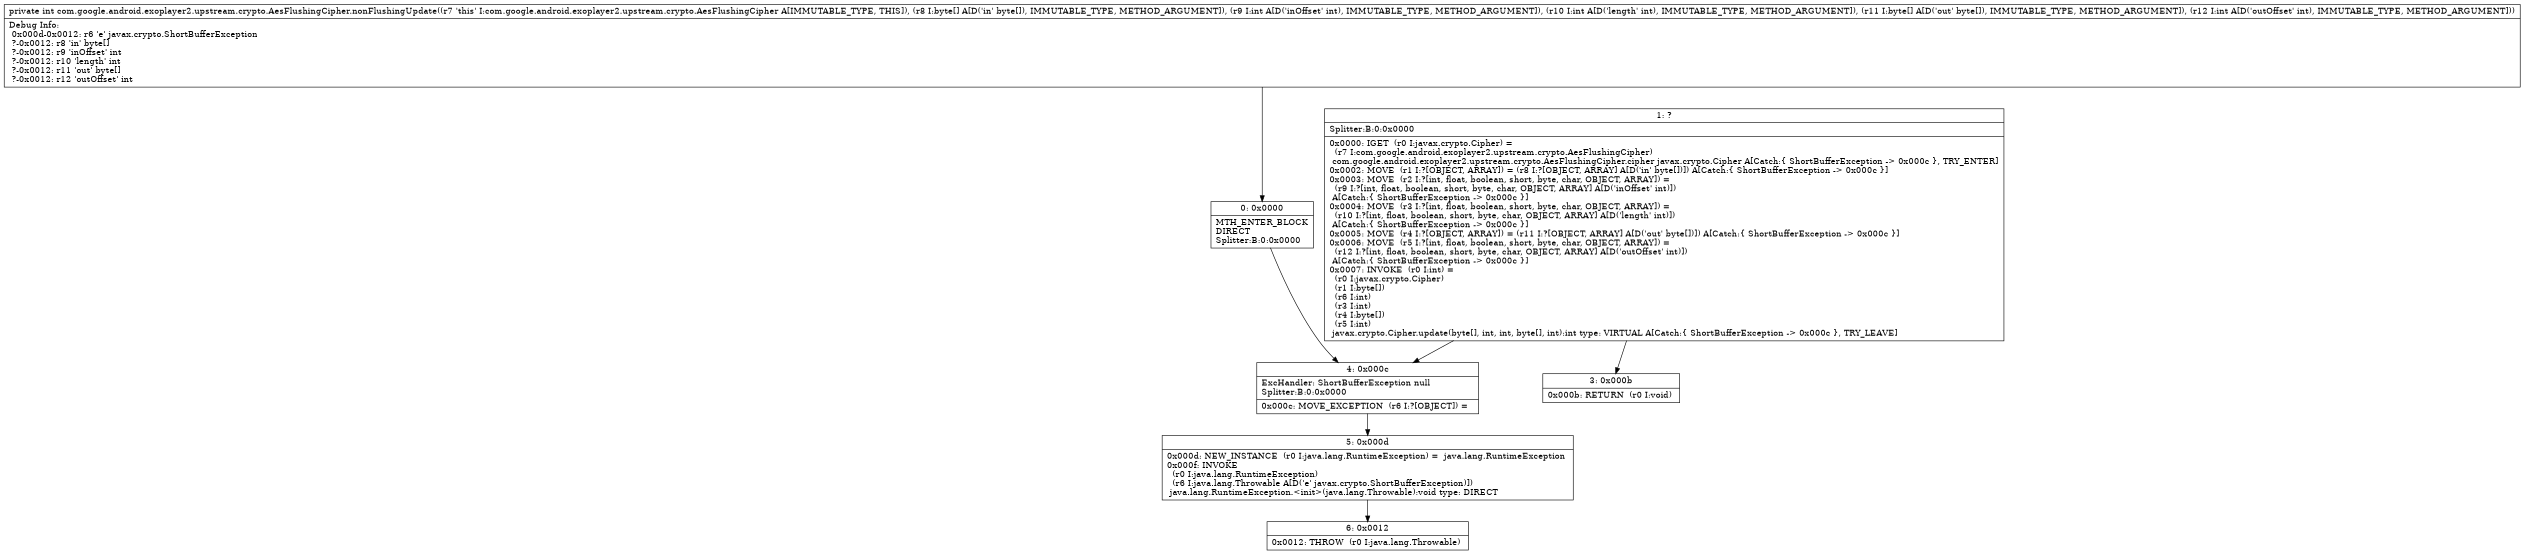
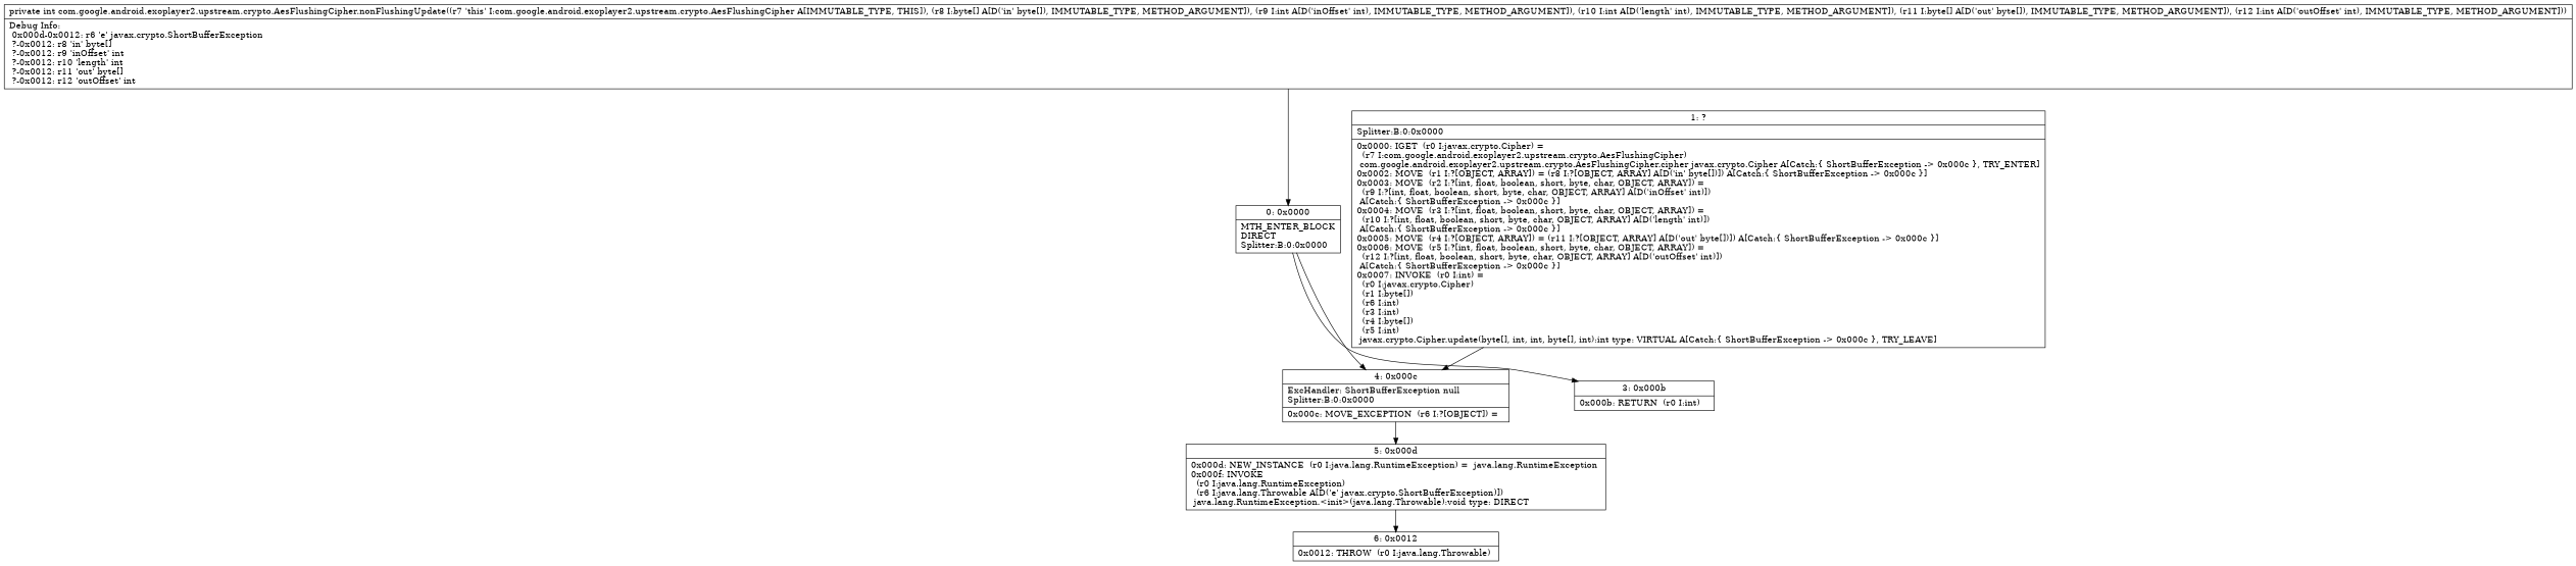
  digraph {
    node [shape=record]
    n1 [label="{0\:\ 0x0000|MTH_ENTER_BLOCK\lDIRECT\lSplitter:B:0:0x0000\l}"]
    n2 [label="{4\:\ 0x000c|ExcHandler: ShortBufferException null\lSplitter:B:0:0x0000\l|0x000c: MOVE_EXCEPTION  (r6 I:?[OBJECT]) =  \l}"]
    n3 [label="{1\:\ ?|Splitter:B:0:0x0000\l|0x0000: IGET  (r0 I:javax.crypto.Cipher) = \l  (r7 I:com.google.android.exoplayer2.upstream.crypto.AesFlushingCipher)\l com.google.android.exoplayer2.upstream.crypto.AesFlushingCipher.cipher javax.crypto.Cipher A[Catch:\{ ShortBufferException \-\> 0x000c \}, TRY_ENTER]\l0x0002: MOVE  (r1 I:?[OBJECT, ARRAY]) = (r8 I:?[OBJECT, ARRAY] A[D('in' byte[])]) A[Catch:\{ ShortBufferException \-\> 0x000c \}]\l0x0003: MOVE  (r2 I:?[int, float, boolean, short, byte, char, OBJECT, ARRAY]) = \l  (r9 I:?[int, float, boolean, short, byte, char, OBJECT, ARRAY] A[D('inOffset' int)])\l A[Catch:\{ ShortBufferException \-\> 0x000c \}]\l0x0004: MOVE  (r3 I:?[int, float, boolean, short, byte, char, OBJECT, ARRAY]) = \l  (r10 I:?[int, float, boolean, short, byte, char, OBJECT, ARRAY] A[D('length' int)])\l A[Catch:\{ ShortBufferException \-\> 0x000c \}]\l0x0005: MOVE  (r4 I:?[OBJECT, ARRAY]) = (r11 I:?[OBJECT, ARRAY] A[D('out' byte[])]) A[Catch:\{ ShortBufferException \-\> 0x000c \}]\l0x0006: MOVE  (r5 I:?[int, float, boolean, short, byte, char, OBJECT, ARRAY]) = \l  (r12 I:?[int, float, boolean, short, byte, char, OBJECT, ARRAY] A[D('outOffset' int)])\l A[Catch:\{ ShortBufferException \-\> 0x000c \}]\l0x0007: INVOKE  (r0 I:int) = \l  (r0 I:javax.crypto.Cipher)\l  (r1 I:byte[])\l  (r6 I:int)\l  (r3 I:int)\l  (r4 I:byte[])\l  (r5 I:int)\l javax.crypto.Cipher.update(byte[], int, int, byte[], int):int type: VIRTUAL A[Catch:\{ ShortBufferException \-\> 0x000c \}, TRY_LEAVE]\l}"]
-   n4 [label="{3\:\ 0x000b|0x000b: RETURN  (r0 I:void) \l}"]
+   n4 [label="{3\:\ 0x000b|0x000b: RETURN  (r0 I:int) \l}"]
    n5 [label="{5\:\ 0x000d|0x000d: NEW_INSTANCE  (r0 I:java.lang.RuntimeException) =  java.lang.RuntimeException \l0x000f: INVOKE  \l  (r0 I:java.lang.RuntimeException)\l  (r6 I:java.lang.Throwable A[D('e' javax.crypto.ShortBufferException)])\l java.lang.RuntimeException.\<init\>(java.lang.Throwable):void type: DIRECT \l}"]
    n6 [label="{6\:\ 0x0012|0x0012: THROW  (r0 I:java.lang.Throwable) \l}"]
    n7 [label="{private int com.google.android.exoplayer2.upstream.crypto.AesFlushingCipher.nonFlushingUpdate((r7 'this' I:com.google.android.exoplayer2.upstream.crypto.AesFlushingCipher A[IMMUTABLE_TYPE, THIS]), (r8 I:byte[] A[D('in' byte[]), IMMUTABLE_TYPE, METHOD_ARGUMENT]), (r9 I:int A[D('inOffset' int), IMMUTABLE_TYPE, METHOD_ARGUMENT]), (r10 I:int A[D('length' int), IMMUTABLE_TYPE, METHOD_ARGUMENT]), (r11 I:byte[] A[D('out' byte[]), IMMUTABLE_TYPE, METHOD_ARGUMENT]), (r12 I:int A[D('outOffset' int), IMMUTABLE_TYPE, METHOD_ARGUMENT]))  | Debug Info:\l  0x000d\-0x0012: r6 'e' javax.crypto.ShortBufferException\l  ?\-0x0012: r8 'in' byte[]\l  ?\-0x0012: r9 'inOffset' int\l  ?\-0x0012: r10 'length' int\l  ?\-0x0012: r11 'out' byte[]\l  ?\-0x0012: r12 'outOffset' int\l}"]
    n1 -> n2
    n2 -> n5
    n3 -> n2
-   n3 -> n4
+   n1 -> n4
    n5 -> n6
    n7 -> n1
  }
